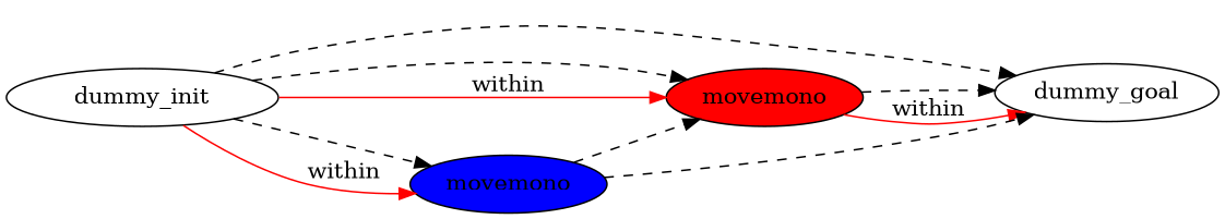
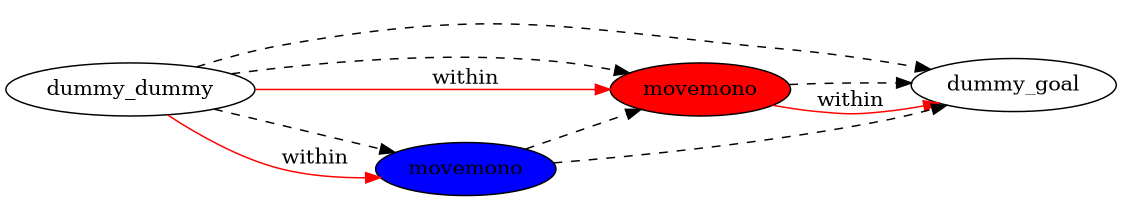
  digraph {
    rankdir=LR
    node [fillcolor=white style=filled]
    edge [color=black style=dashed]
-   n1 [label=dummy_init]
+   n1 [label=dummy_dummy]
    n2 [label=dummy_goal]
    n3 [fillcolor=red label=movemono]
    n4 [fillcolor=blue label=movemono]
    n1 -> n2
    n1 -> n3
    n1 -> n3 [color=red label=within style=""]
    n1 -> n4
    n1 -> n4 [color=red label=within style=""]
    n3 -> n2
    n3 -> n2 [color=red label=within style=""]
    n4 -> n2
    n4 -> n3
  }
